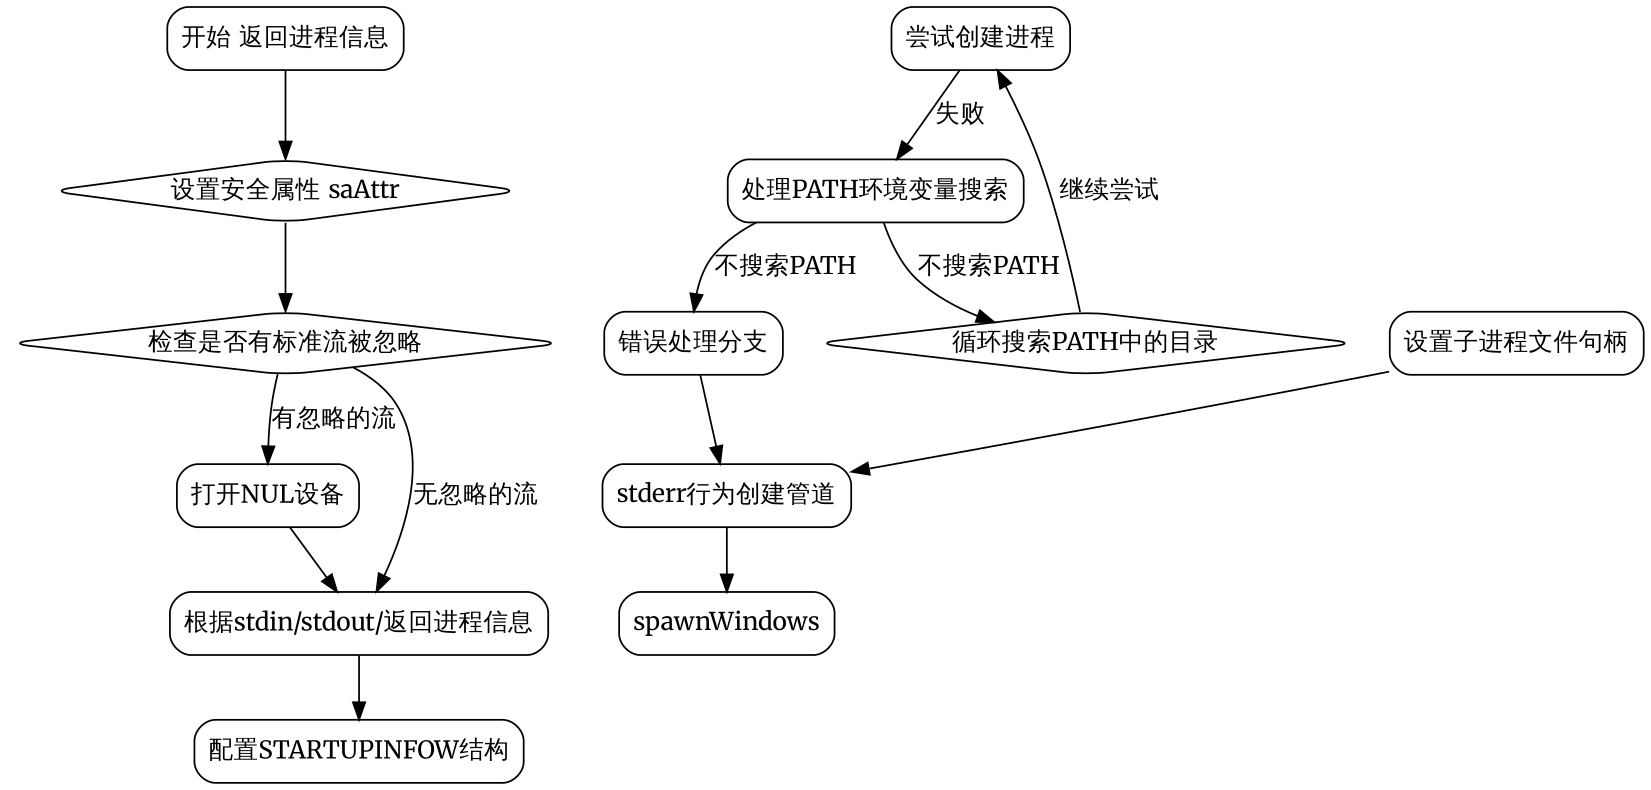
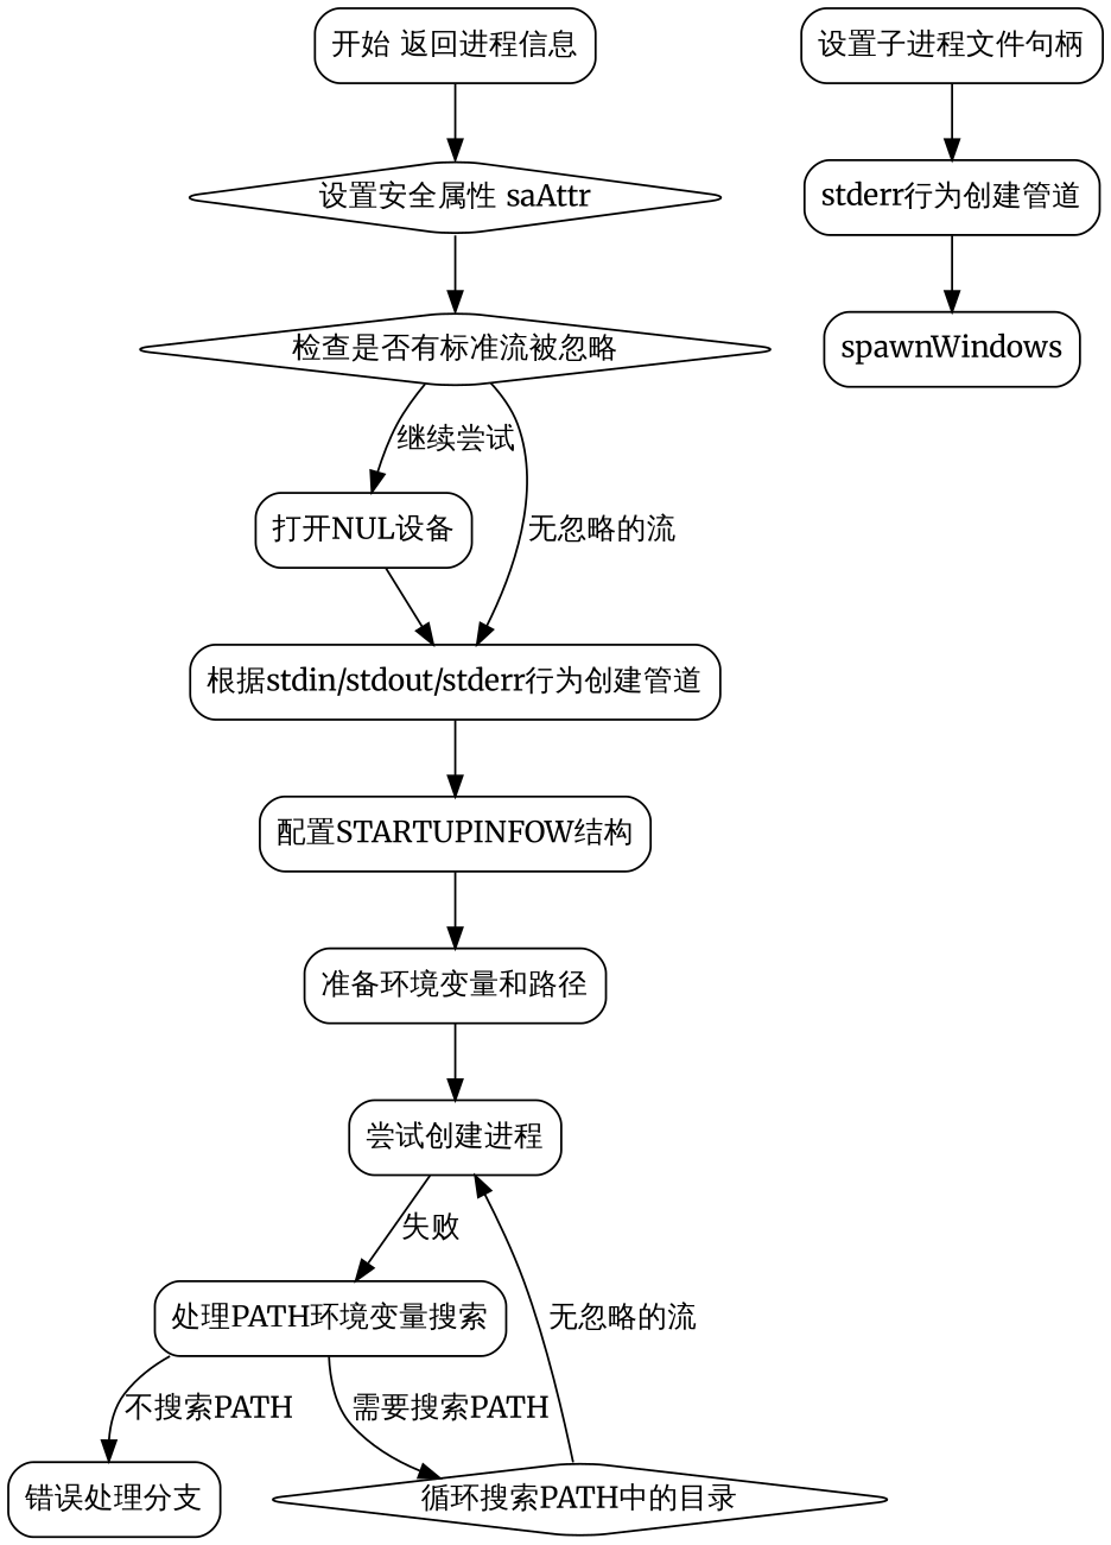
  digraph {
    fontname=Merriweather
    node [fontname=Merriweather shape=rectangle style=rounded]
    edge [fontname=Merriweather]
    n1 [label="开始 返回进程信息"]
    n2 [label="设置安全属性 saAttr" shape=diamond]
    n3 [label="检查是否有标准流被忽略" shape=diamond]
    n4 [label="打开NUL设备"]
-   n5 [label="根据stdin/stdout/返回进程信息"]
+   n5 [label="根据stdin/stdout/stderr行为创建管道"]
    n6 [label="配置STARTUPINFOW结构"]
+   n7 [label="准备环境变量和路径"]
    n8 [label="尝试创建进程"]
    n9 [label="处理PATH环境变量搜索" shape=box]
    n10 [label="循环搜索PATH中的目录" shape=diamond]
    n11 [label="错误处理分支"]
    n12 [label="设置子进程文件句柄"]
    n13 [label="stderr行为创建管道"]
    n14 [label=spawnWindows]
    n1 -> n2
    n2 -> n3
-   n3 -> n4 [label="有忽略的流"]
+   n3 -> n4 [label="继续尝试"]
    n3 -> n5 [label="无忽略的流"]
    n4 -> n5
    n5 -> n6
+   n6 -> n7
+   n7 -> n8
    n8 -> n9 [label="失败"]
-   n9 -> n10 [label="不搜索PATH"]
+   n9 -> n10 [label="需要搜索PATH"]
    n9 -> n11 [label="不搜索PATH"]
-   n10 -> n8 [label="继续尝试"]
-   n11 -> n13
+   n10 -> n8 [label="无忽略的流"]
    n12 -> n13
    n13 -> n14
  }
